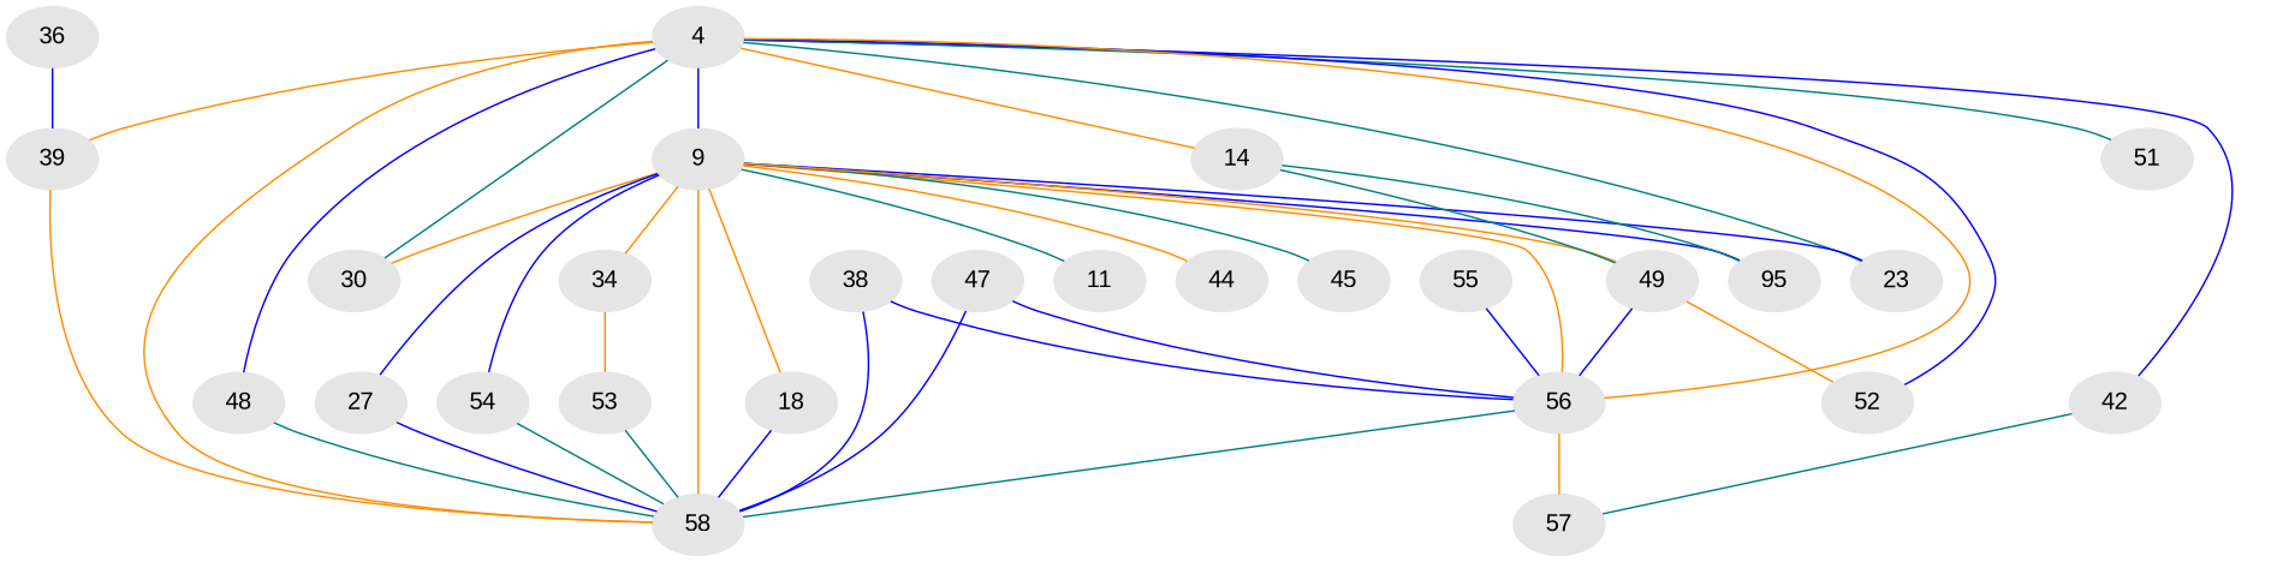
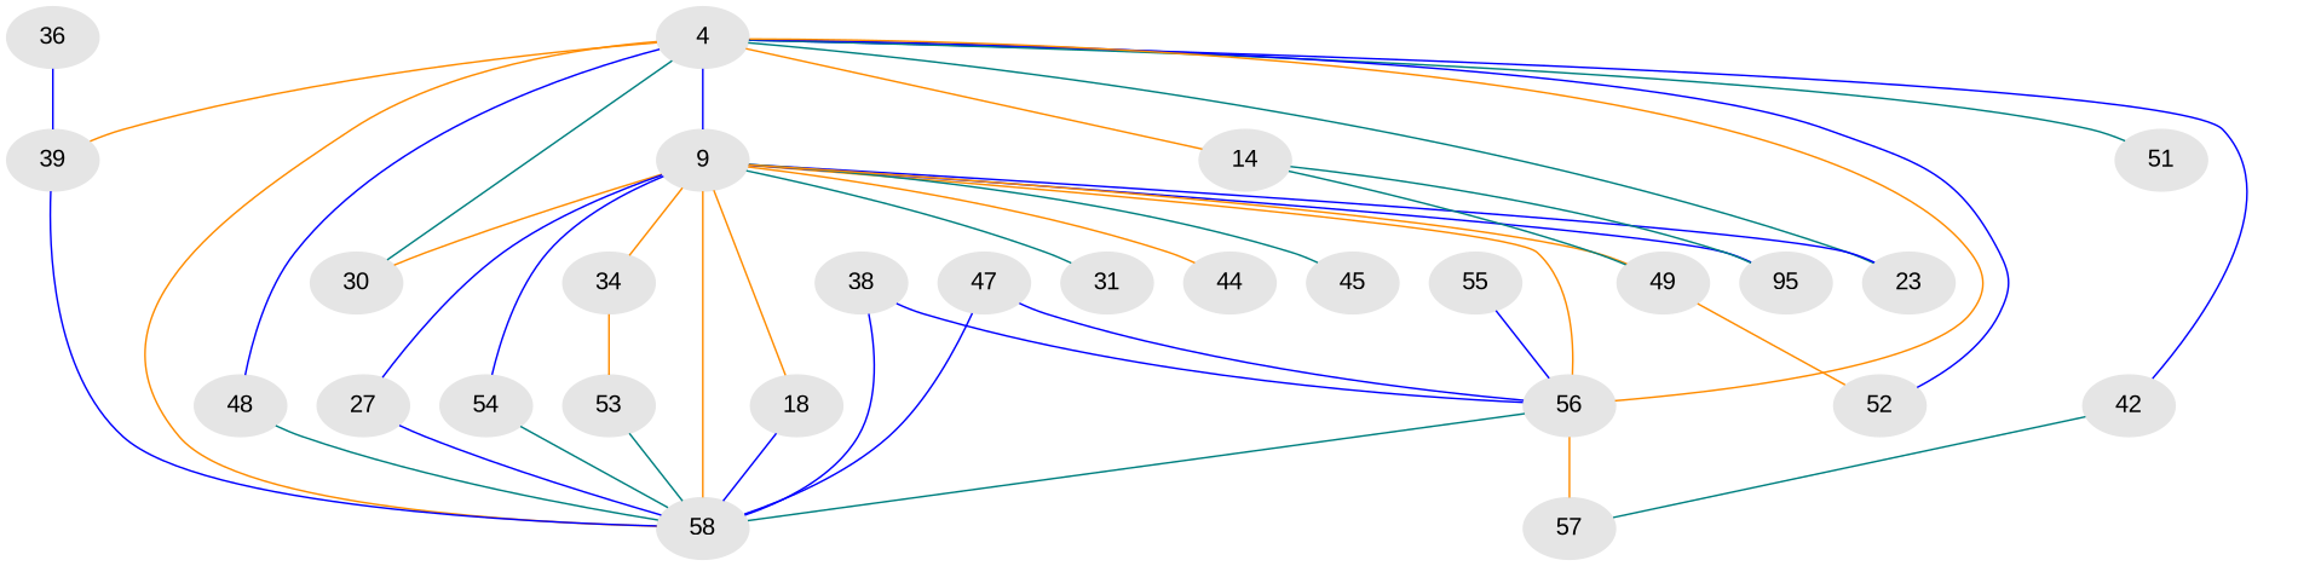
  graph {
    fontname="Liberation Sans"
    node [color=gray90 fontname="Liberation Sans" style=filled]
    edge [color=blue fontname="Liberation Sans"]
    4 [super="+3"]
    9 [super="+6+8"]
    14
    23
    30
    39 [super="+28"]
    42
    48
    51
    52
    56 [super="+17+32+43+50+37"]
    58 [super="+46+16+10"]
-   11
+   11 [label=31]
    18
    27
    34
    n17 [label=95]
    44
    45
    49 [super="+20+29"]
    54
    57
    53
    36
    38
    47
    55
    4 -- 9 [weight=8]
    4 -- 14 [color=darkorange weight=2]
    4 -- 23 [color=teal]
    4 -- 30 [color=teal]
    4 -- 39 [color=darkorange weight=2]
    4 -- 42
    4 -- 48
    4 -- 51 [color=teal weight=2]
    4 -- 52
    4 -- 56 [color=darkorange weight=7]
    4 -- 58 [color=darkorange weight=9]
    9 -- 23
    9 -- 30 [color=darkorange]
    9 -- 56 [color=darkorange weight=5]
    9 -- 58 [color=darkorange weight=18]
    9 -- 11 [color=teal weight=2]
    9 -- 18 [color=darkorange]
    9 -- 27
    9 -- 34 [color=darkorange weight=2]
    9 -- n17
    9 -- 44 [color=darkorange weight=2]
    9 -- 45 [color=teal weight=2]
    9 -- 49 [color=darkorange weight=2]
    9 -- 54
    14 -- n17 [color=teal]
    14 -- 49 [color=teal]
-   39 -- 58 [color=darkorange]
+   39 -- 58
    42 -- 57 [color=teal]
    48 -- 58 [color=teal]
    56 -- 58 [color=teal weight=5]
    56 -- 57 [color=darkorange weight=2]
    18 -- 58
    27 -- 58
    34 -- 53 [color=darkorange]
    49 -- 52 [color=darkorange]
-   49 -- 56
    54 -- 58 [color=teal]
    53 -- 58 [color=teal]
    36 -- 39
    38 -- 56
    38 -- 58
    47 -- 56
    47 -- 58
    55 -- 56 [weight=2]
  }
